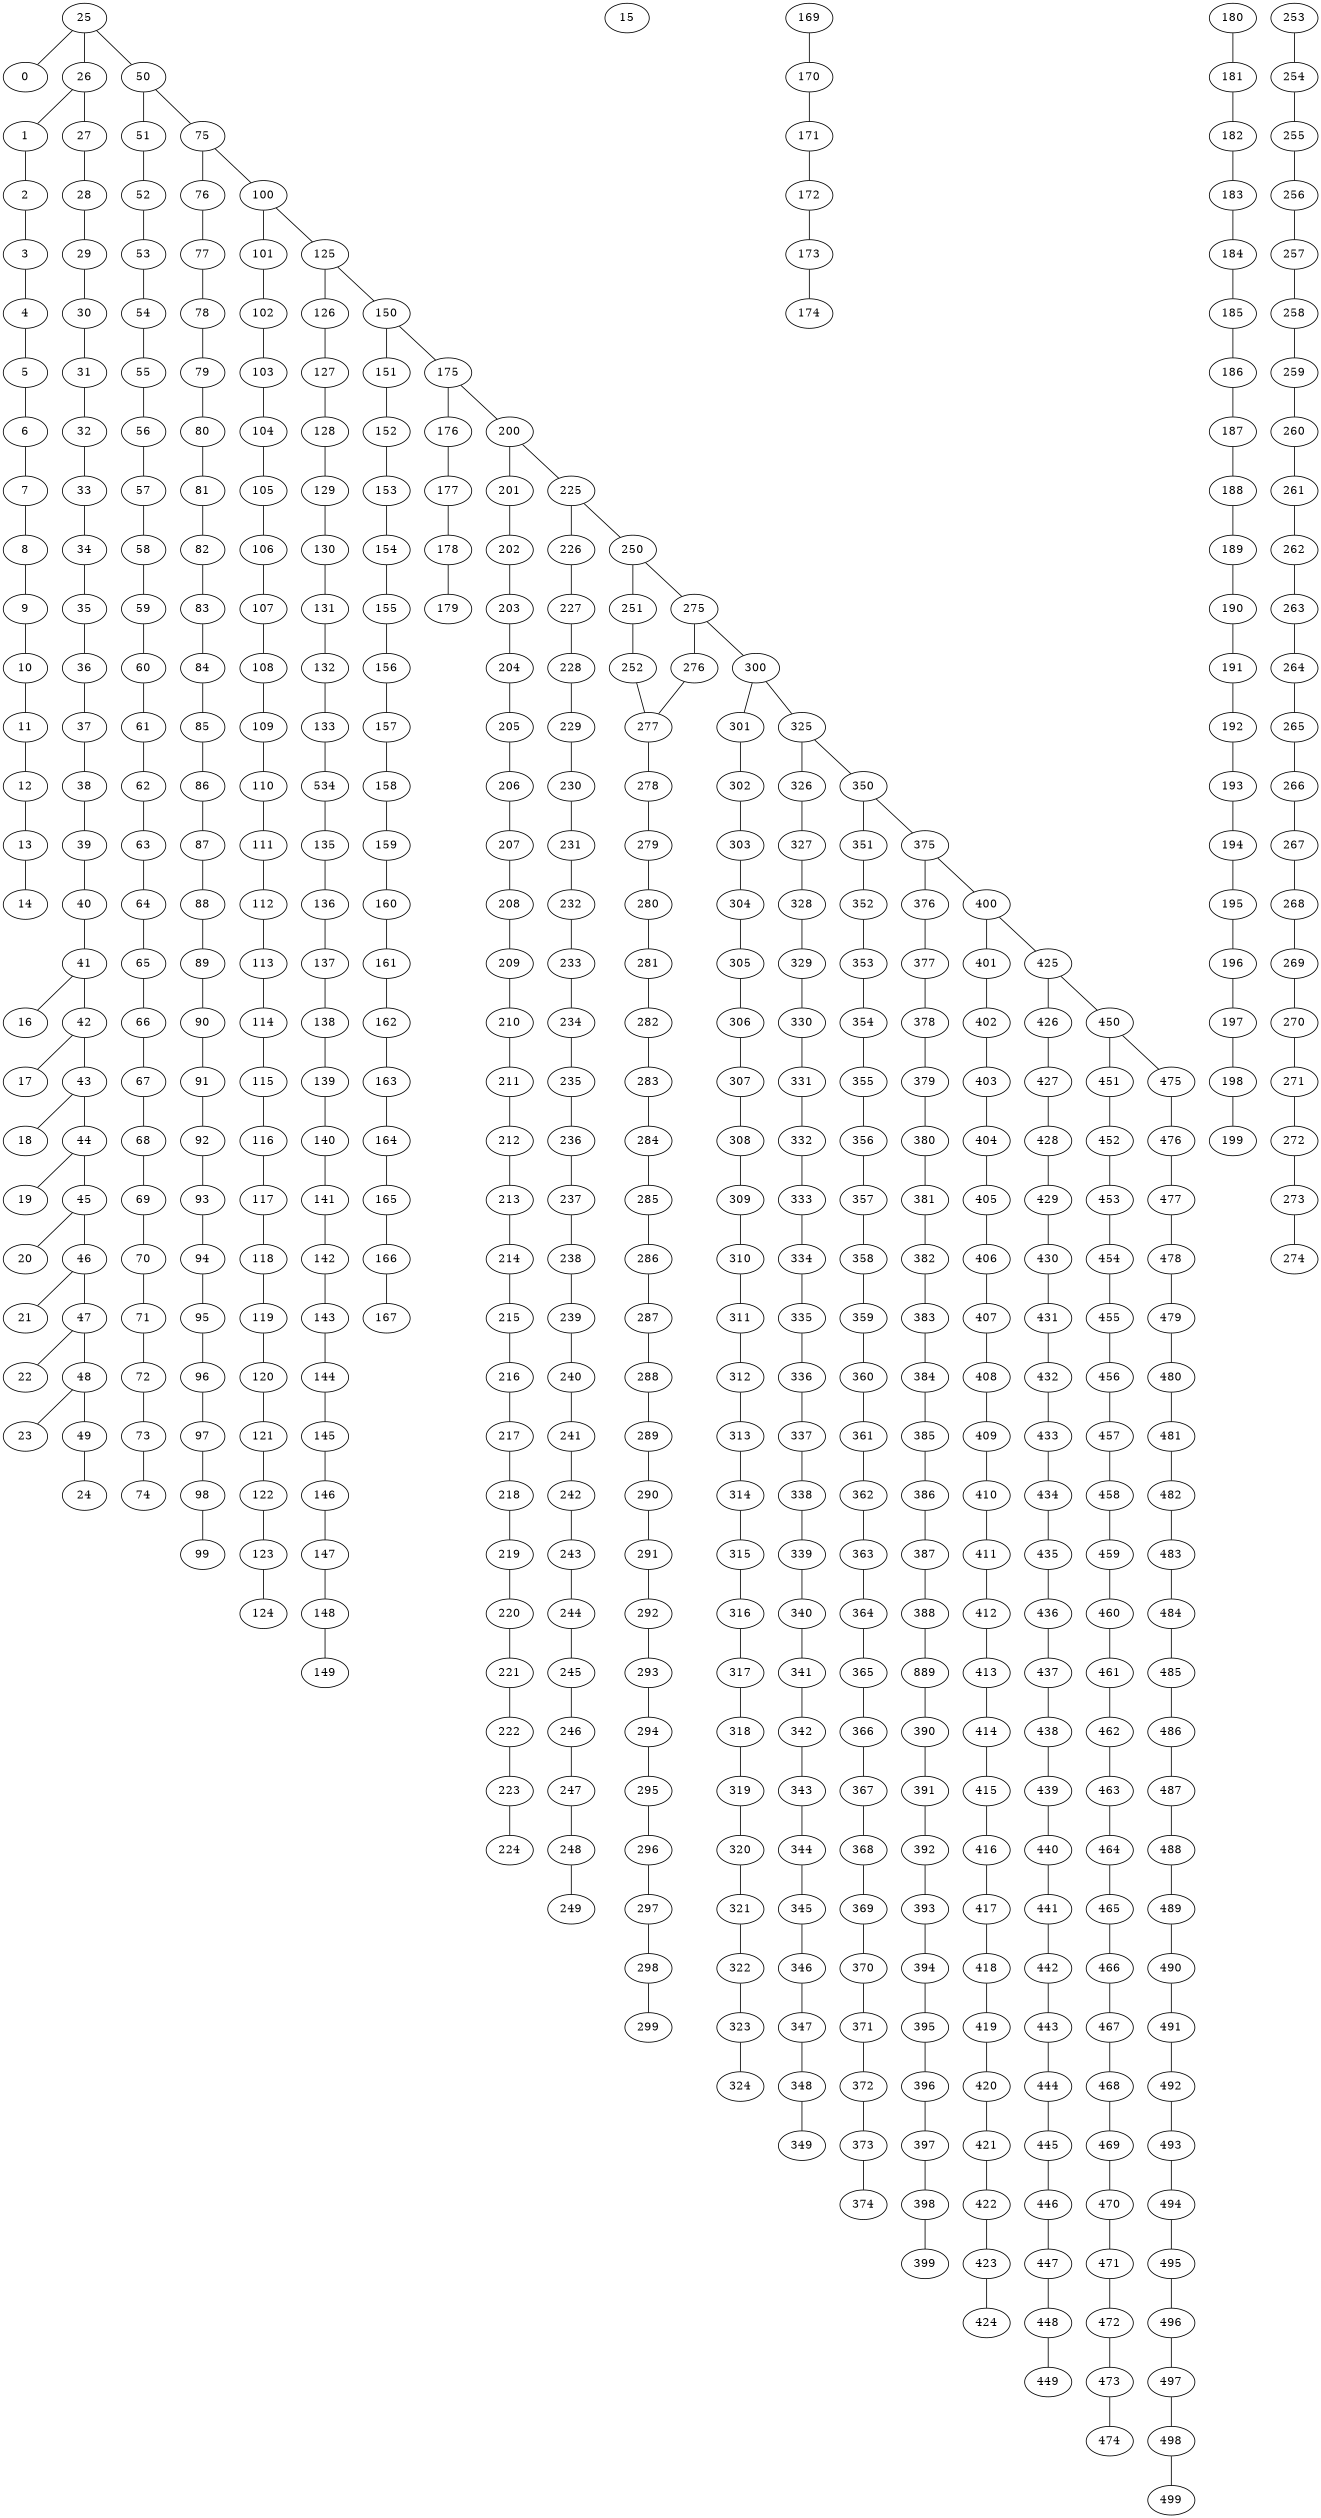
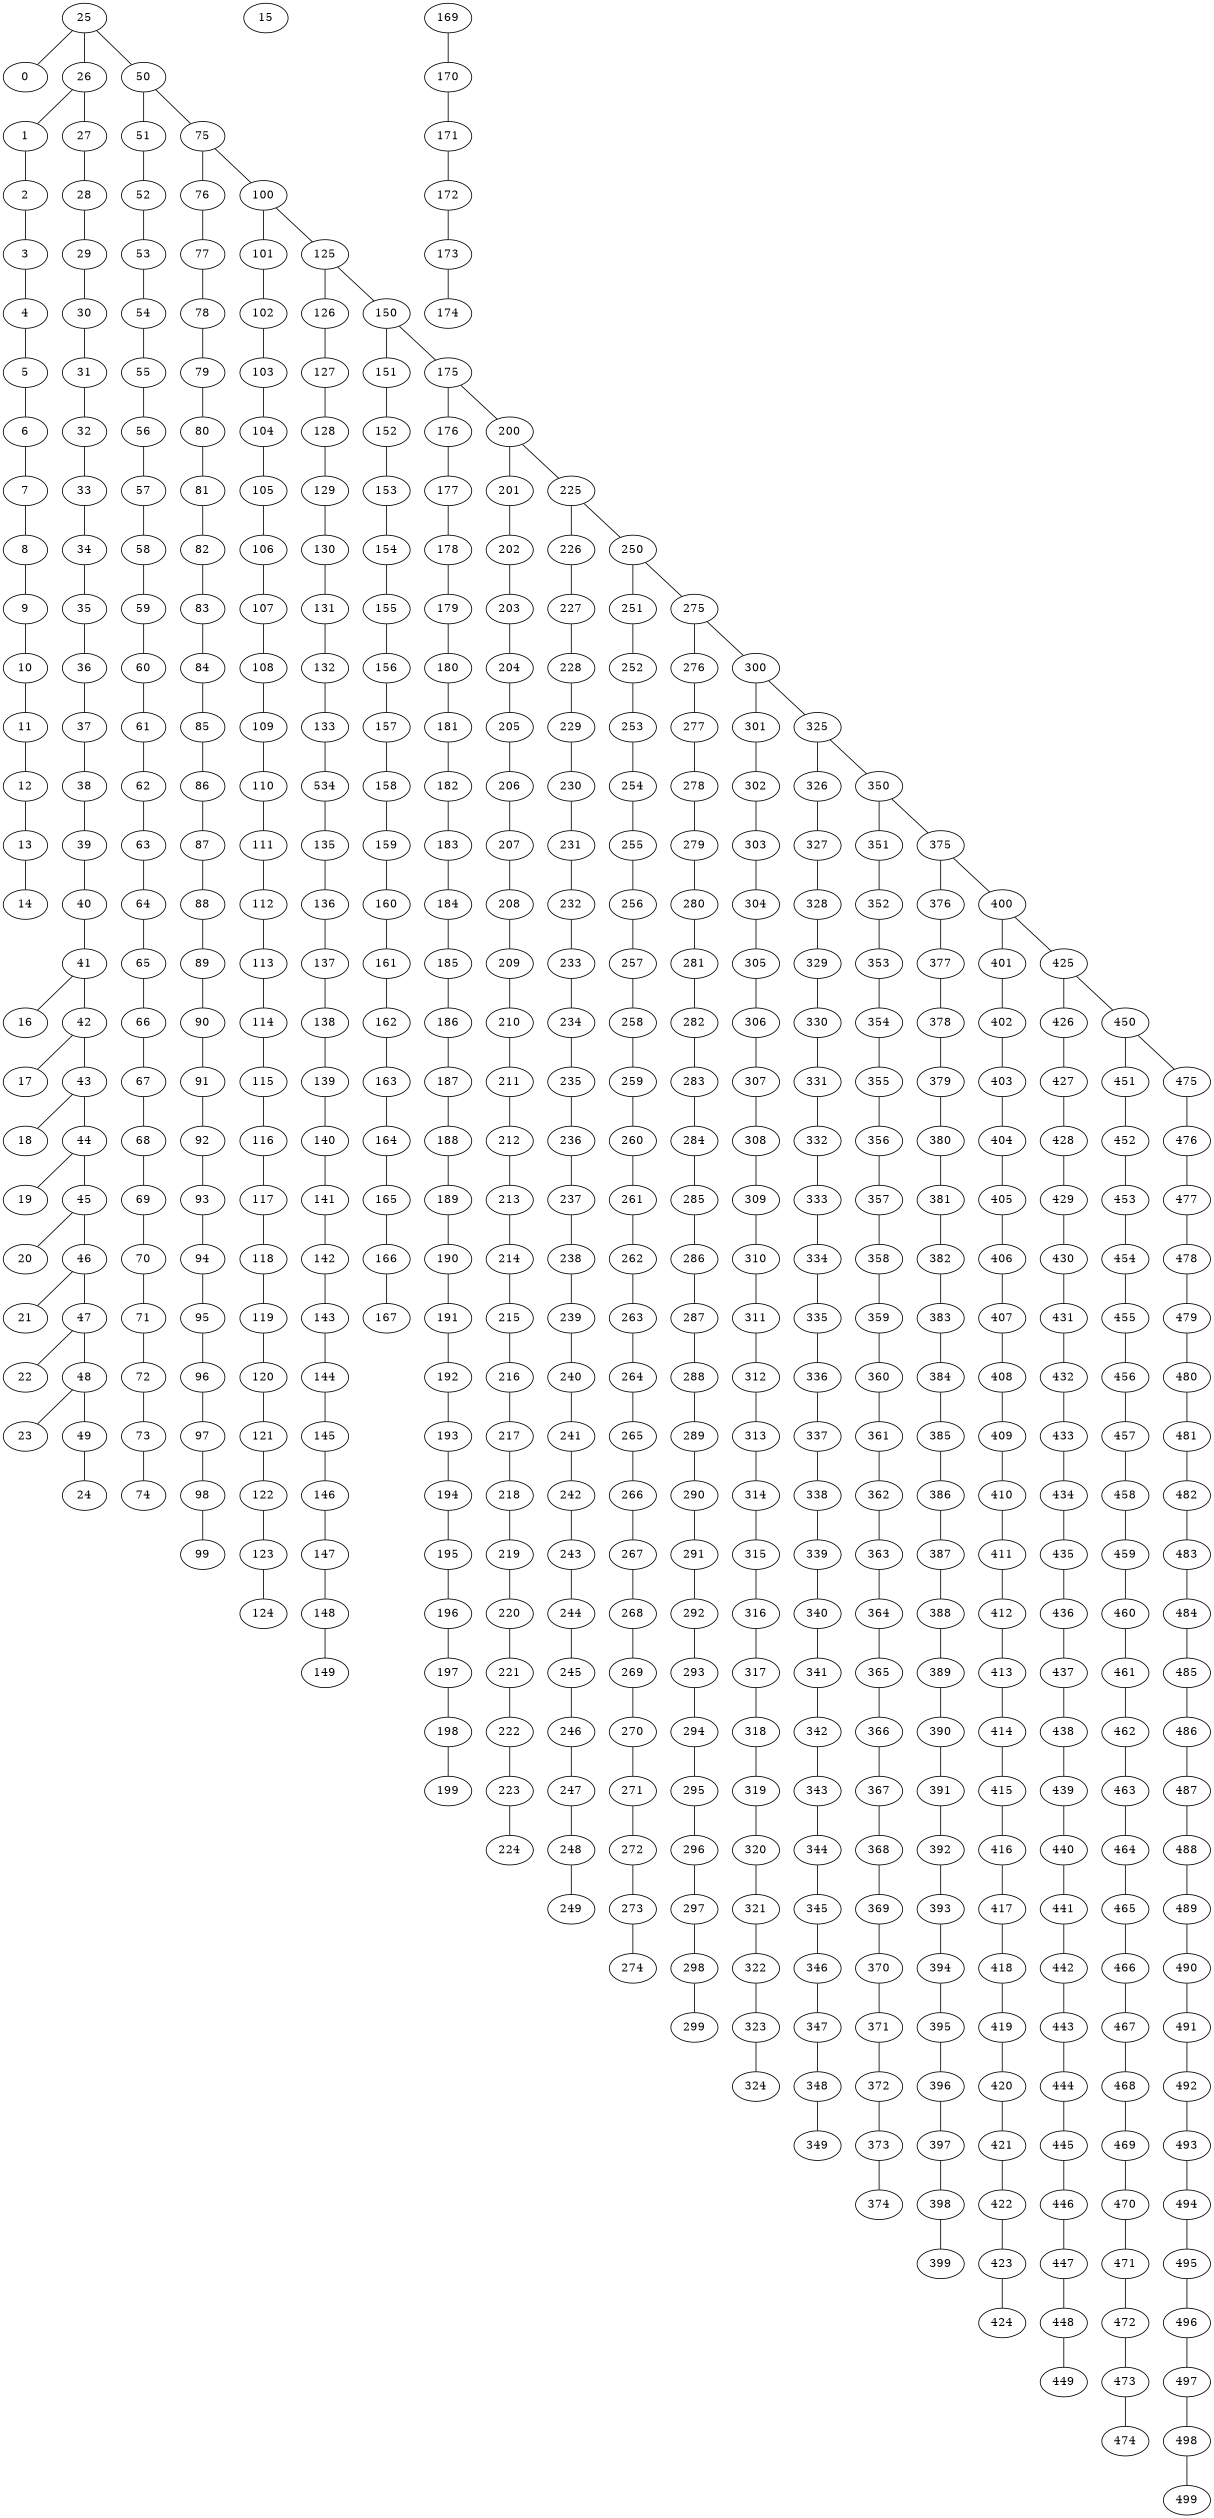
  graph {
    1
    2
    3
    4
    5
    6
    7
    8
    9
    10
    11
    12
    13
    14
    15
    25
    0
    26
    50
    27
    51
    75
    28
    29
    30
    31
    32
    33
    34
    35
    36
    37
    38
    39
    40
    41
    16
    42
    17
    43
    18
    44
    19
    45
    20
    46
    21
    47
    22
    48
    23
    49
    24
    52
    76
    100
    53
    54
    55
    56
    57
    58
    59
    60
    61
    62
    63
    64
    65
    66
    67
    68
    69
    70
    71
    72
    73
    74
    77
    101
    125
    78
    79
    80
    81
    82
    83
    84
    85
    86
    87
    88
    89
    90
    91
    92
    93
    94
    95
    96
    97
    98
    99
    102
    126
    150
    103
    104
    105
    106
    107
    108
    109
    110
    111
    112
    113
    114
    115
    116
    117
    118
    119
    120
    121
    122
    123
    124
    127
    151
    175
    128
    129
    130
    131
    132
    133
    n138 [label=534]
    135
    136
    137
    138
    139
    140
    141
    142
    143
    144
    145
    146
    147
    148
    149
    152
    176
    200
    153
    154
    155
    156
    157
    158
    159
    160
    161
    162
    163
    164
    165
    166
    167
    169
    170
    171
    172
    173
    174
    177
    201
    225
    178
    179
    180
    181
    182
    183
    184
    185
    186
    187
    188
    189
    190
    191
    192
    193
    194
    195
    196
    197
    198
    199
    202
    226
    250
    203
    204
    205
    206
    207
    208
    209
    210
    211
    212
    213
    214
    215
    216
    217
    218
    219
    220
    221
    222
    223
    224
    227
    251
    275
    228
    229
    230
    231
    232
    233
    234
    235
    236
    237
    238
    239
    240
    241
    242
    243
    244
    245
    246
    247
    248
    249
    252
    276
    300
    253
    254
    255
    256
    257
    258
    259
    260
    261
    262
    263
    264
    265
    266
    267
    268
    269
    270
    271
    272
    273
    274
    277
    301
    325
    278
    279
    280
    281
    282
    283
    284
    285
    286
    287
    288
    289
    290
    291
    292
    293
    294
    295
    296
    297
    298
    299
    302
    326
    350
    303
    304
    305
    306
    307
    308
    309
    310
    311
    312
    313
    314
    315
    316
    317
    318
    319
    320
    321
    322
    323
    324
    327
    351
    375
    328
    329
    330
    331
    332
    333
    334
    335
    336
    337
    338
    339
    340
    341
    342
    343
    344
    345
    346
    347
    348
    349
    352
    376
    400
    353
    354
    355
    356
    357
    358
    359
    360
    361
    362
    363
    364
    365
    366
    367
    368
    369
    370
    371
    372
    373
    374
    377
    401
    425
    378
    379
    380
    381
    382
    383
    384
    385
    386
    387
    388
-   389 [label=889]
+   389
    390
    391
    392
    393
    394
    395
    396
    397
    398
    399
    402
    426
    450
    403
    404
    405
    406
    407
    408
    409
    410
    411
    412
    413
    414
    415
    416
    417
    418
    419
    420
    421
    422
    423
    424
    427
    451
    475
    428
    429
    430
    431
    432
    433
    434
    435
    436
    437
    438
    439
    440
    441
    442
    443
    444
    445
    446
    447
    448
    449
    452
    476
    453
    454
    455
    456
    457
    458
    459
    460
    461
    462
    463
    464
    465
    466
    467
    468
    469
    470
    471
    472
    473
    474
    477
    478
    479
    480
    481
    482
    483
    484
    485
    486
    487
    488
    489
    490
    491
    492
    493
    494
    495
    496
    497
    498
    499
    1 -- 2
    2 -- 3
    3 -- 4
    4 -- 5
    5 -- 6
    6 -- 7
    7 -- 8
    8 -- 9
    9 -- 10
    10 -- 11
    11 -- 12
    12 -- 13
    13 -- 14
    25 -- 0
    25 -- 26
    25 -- 50
    26 -- 1
    26 -- 27
    50 -- 51
    50 -- 75
    27 -- 28
    51 -- 52
    75 -- 76
    75 -- 100
    28 -- 29
    29 -- 30
    30 -- 31
    31 -- 32
    32 -- 33
    33 -- 34
    34 -- 35
    35 -- 36
    36 -- 37
    37 -- 38
    38 -- 39
    39 -- 40
    40 -- 41
    41 -- 16
    41 -- 42
    42 -- 17
    42 -- 43
    43 -- 18
    43 -- 44
    44 -- 19
    44 -- 45
    45 -- 20
    45 -- 46
    46 -- 21
    46 -- 47
    47 -- 22
    47 -- 48
    48 -- 23
    48 -- 49
    49 -- 24
    52 -- 53
    76 -- 77
    100 -- 101
    100 -- 125
    53 -- 54
    54 -- 55
    55 -- 56
    56 -- 57
    57 -- 58
    58 -- 59
    59 -- 60
    60 -- 61
    61 -- 62
    62 -- 63
    63 -- 64
    64 -- 65
    65 -- 66
    66 -- 67
    67 -- 68
    68 -- 69
    69 -- 70
    70 -- 71
    71 -- 72
    72 -- 73
    73 -- 74
    77 -- 78
    101 -- 102
    125 -- 126
    125 -- 150
    78 -- 79
    79 -- 80
    80 -- 81
    81 -- 82
    82 -- 83
    83 -- 84
    84 -- 85
    85 -- 86
    86 -- 87
    87 -- 88
    88 -- 89
    89 -- 90
    90 -- 91
    91 -- 92
    92 -- 93
    93 -- 94
    94 -- 95
    95 -- 96
    96 -- 97
    97 -- 98
    98 -- 99
    102 -- 103
    126 -- 127
    150 -- 151
    150 -- 175
    103 -- 104
    104 -- 105
    105 -- 106
    106 -- 107
    107 -- 108
    108 -- 109
    109 -- 110
    110 -- 111
    111 -- 112
    112 -- 113
    113 -- 114
    114 -- 115
    115 -- 116
    116 -- 117
    117 -- 118
    118 -- 119
    119 -- 120
    120 -- 121
    121 -- 122
    122 -- 123
    123 -- 124
    127 -- 128
    151 -- 152
    175 -- 176
    175 -- 200
    128 -- 129
    129 -- 130
    130 -- 131
    131 -- 132
    132 -- 133
    133 -- n138
    n138 -- 135
    135 -- 136
    136 -- 137
    137 -- 138
    138 -- 139
    139 -- 140
    140 -- 141
    141 -- 142
    142 -- 143
    143 -- 144
    144 -- 145
    145 -- 146
    146 -- 147
    147 -- 148
    148 -- 149
    152 -- 153
    176 -- 177
    200 -- 201
    200 -- 225
    153 -- 154
    154 -- 155
    155 -- 156
    156 -- 157
    157 -- 158
    158 -- 159
    159 -- 160
    160 -- 161
    161 -- 162
    162 -- 163
    163 -- 164
    164 -- 165
    165 -- 166
    166 -- 167
    169 -- 170
    170 -- 171
    171 -- 172
    172 -- 173
    173 -- 174
    177 -- 178
    201 -- 202
    225 -- 226
    225 -- 250
    178 -- 179
+   179 -- 180
    180 -- 181
    181 -- 182
    182 -- 183
    183 -- 184
    184 -- 185
    185 -- 186
    186 -- 187
    187 -- 188
    188 -- 189
    189 -- 190
    190 -- 191
    191 -- 192
    192 -- 193
    193 -- 194
    194 -- 195
    195 -- 196
    196 -- 197
    197 -- 198
    198 -- 199
    202 -- 203
    226 -- 227
    250 -- 251
    250 -- 275
    203 -- 204
    204 -- 205
    205 -- 206
    206 -- 207
    207 -- 208
    208 -- 209
    209 -- 210
    210 -- 211
    211 -- 212
    212 -- 213
    213 -- 214
    214 -- 215
    215 -- 216
    216 -- 217
    217 -- 218
    218 -- 219
    219 -- 220
    220 -- 221
    221 -- 222
    222 -- 223
    223 -- 224
    227 -- 228
    251 -- 252
    275 -- 276
    275 -- 300
    228 -- 229
    229 -- 230
    230 -- 231
    231 -- 232
    232 -- 233
    233 -- 234
    234 -- 235
    235 -- 236
    236 -- 237
    237 -- 238
    238 -- 239
    239 -- 240
    240 -- 241
    241 -- 242
    242 -- 243
    243 -- 244
    244 -- 245
    245 -- 246
    246 -- 247
    247 -- 248
    248 -- 249
-   252 -- 277
+   252 -- 253
    276 -- 277
    300 -- 301
    300 -- 325
    253 -- 254
    254 -- 255
    255 -- 256
    256 -- 257
    257 -- 258
    258 -- 259
    259 -- 260
    260 -- 261
    261 -- 262
    262 -- 263
    263 -- 264
    264 -- 265
    265 -- 266
    266 -- 267
    267 -- 268
    268 -- 269
    269 -- 270
    270 -- 271
    271 -- 272
    272 -- 273
    273 -- 274
    277 -- 278
    301 -- 302
    325 -- 326
    325 -- 350
    278 -- 279
    279 -- 280
    280 -- 281
    281 -- 282
    282 -- 283
    283 -- 284
    284 -- 285
    285 -- 286
    286 -- 287
    287 -- 288
    288 -- 289
    289 -- 290
    290 -- 291
    291 -- 292
    292 -- 293
    293 -- 294
    294 -- 295
    295 -- 296
    296 -- 297
    297 -- 298
    298 -- 299
    302 -- 303
    326 -- 327
    350 -- 351
    350 -- 375
    303 -- 304
    304 -- 305
    305 -- 306
    306 -- 307
    307 -- 308
    308 -- 309
    309 -- 310
    310 -- 311
    311 -- 312
    312 -- 313
    313 -- 314
    314 -- 315
    315 -- 316
    316 -- 317
    317 -- 318
    318 -- 319
    319 -- 320
    320 -- 321
    321 -- 322
    322 -- 323
    323 -- 324
    327 -- 328
    351 -- 352
    375 -- 376
    375 -- 400
    328 -- 329
    329 -- 330
    330 -- 331
    331 -- 332
    332 -- 333
    333 -- 334
    334 -- 335
    335 -- 336
    336 -- 337
    337 -- 338
    338 -- 339
    339 -- 340
    340 -- 341
    341 -- 342
    342 -- 343
    343 -- 344
    344 -- 345
    345 -- 346
    346 -- 347
    347 -- 348
    348 -- 349
    352 -- 353
    376 -- 377
    400 -- 401
    400 -- 425
    353 -- 354
    354 -- 355
    355 -- 356
    356 -- 357
    357 -- 358
    358 -- 359
    359 -- 360
    360 -- 361
    361 -- 362
    362 -- 363
    363 -- 364
    364 -- 365
    365 -- 366
    366 -- 367
    367 -- 368
    368 -- 369
    369 -- 370
    370 -- 371
    371 -- 372
    372 -- 373
    373 -- 374
    377 -- 378
    401 -- 402
    425 -- 426
    425 -- 450
    378 -- 379
    379 -- 380
    380 -- 381
    381 -- 382
    382 -- 383
    383 -- 384
    384 -- 385
    385 -- 386
    386 -- 387
    387 -- 388
    388 -- 389
    389 -- 390
    390 -- 391
    391 -- 392
    392 -- 393
    393 -- 394
    394 -- 395
    395 -- 396
    396 -- 397
    397 -- 398
    398 -- 399
    402 -- 403
    426 -- 427
    450 -- 451
    450 -- 475
    403 -- 404
    404 -- 405
    405 -- 406
    406 -- 407
    407 -- 408
    408 -- 409
    409 -- 410
    410 -- 411
    411 -- 412
    412 -- 413
    413 -- 414
    414 -- 415
    415 -- 416
    416 -- 417
    417 -- 418
    418 -- 419
    419 -- 420
    420 -- 421
    421 -- 422
    422 -- 423
    423 -- 424
    427 -- 428
    451 -- 452
    475 -- 476
    428 -- 429
    429 -- 430
    430 -- 431
    431 -- 432
    432 -- 433
    433 -- 434
    434 -- 435
    435 -- 436
    436 -- 437
    437 -- 438
    438 -- 439
    439 -- 440
    440 -- 441
    441 -- 442
    442 -- 443
    443 -- 444
    444 -- 445
    445 -- 446
    446 -- 447
    447 -- 448
    448 -- 449
    452 -- 453
    476 -- 477
    453 -- 454
    454 -- 455
    455 -- 456
    456 -- 457
    457 -- 458
    458 -- 459
    459 -- 460
    460 -- 461
    461 -- 462
    462 -- 463
    463 -- 464
    464 -- 465
    465 -- 466
    466 -- 467
    467 -- 468
    468 -- 469
    469 -- 470
    470 -- 471
    471 -- 472
    472 -- 473
    473 -- 474
    477 -- 478
    478 -- 479
    479 -- 480
    480 -- 481
    481 -- 482
    482 -- 483
    483 -- 484
    484 -- 485
    485 -- 486
    486 -- 487
    487 -- 488
    488 -- 489
    489 -- 490
    490 -- 491
    491 -- 492
    492 -- 493
    493 -- 494
    494 -- 495
    495 -- 496
    496 -- 497
    497 -- 498
    498 -- 499
  }
